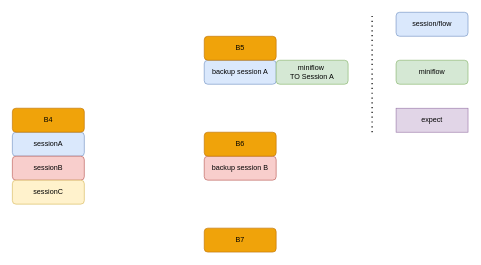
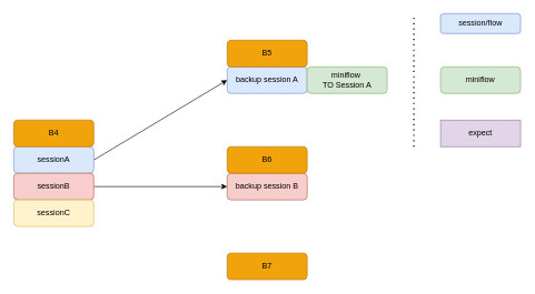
  <mxCell id="0" />
  <mxCell id="1" parent="0" />
+ <mxCell id="2" style="rounded=0;orthogonalLoop=1;jettySize=auto;html=1;exitX=1;exitY=0.5;exitDx=0;exitDy=0;entryX=0;entryY=0.5;entryDx=0;entryDy=0;" parent="1" source="3" target="5" edge="1"><mxGeometry relative="1" as="geometry" /></mxCell>
  <mxCell id="3" value="sessionA" style="rounded=1;whiteSpace=wrap;html=1;fillColor=#dae8fc;strokeColor=#6c8ebf;" parent="1" vertex="1"><mxGeometry x="20" y="220" width="120" height="40" as="geometry" /></mxCell>
  <mxCell id="4" value="B4" style="rounded=1;whiteSpace=wrap;html=1;fillColor=#f0a30a;fontColor=#000000;strokeColor=#BD7000;" parent="1" vertex="1"><mxGeometry x="20" y="180" width="120" height="40" as="geometry" /></mxCell>
  <mxCell id="5" value="backup session A" style="rounded=1;whiteSpace=wrap;html=1;fillColor=#dae8fc;strokeColor=#6c8ebf;" parent="1" vertex="1"><mxGeometry x="340" y="100" width="120" height="40" as="geometry" /></mxCell>
  <mxCell id="6" value="B5" style="rounded=1;whiteSpace=wrap;html=1;fillColor=#f0a30a;fontColor=#000000;strokeColor=#BD7000;" parent="1" vertex="1"><mxGeometry x="340" y="60" width="120" height="40" as="geometry" /></mxCell>
  <mxCell id="7" value="backup session B" style="rounded=1;whiteSpace=wrap;html=1;fillColor=#f8cecc;strokeColor=#b85450;" parent="1" vertex="1"><mxGeometry x="340" y="260" width="120" height="40" as="geometry" /></mxCell>
  <mxCell id="8" value="B6" style="rounded=1;whiteSpace=wrap;html=1;fillColor=#f0a30a;fontColor=#000000;strokeColor=#BD7000;" parent="1" vertex="1"><mxGeometry x="340" y="220" width="120" height="40" as="geometry" /></mxCell>
  <mxCell id="9" value="B7" style="rounded=1;whiteSpace=wrap;html=1;fillColor=#f0a30a;fontColor=#000000;strokeColor=#BD7000;" parent="1" vertex="1"><mxGeometry x="340" y="380" width="120" height="40" as="geometry" /></mxCell>
+ <mxCell id="10" style="edgeStyle=none;rounded=0;orthogonalLoop=1;jettySize=auto;html=1;exitX=1;exitY=0.5;exitDx=0;exitDy=0;entryX=0;entryY=0.5;entryDx=0;entryDy=0;" parent="1" source="11" target="7" edge="1"><mxGeometry relative="1" as="geometry" /></mxCell>
  <mxCell id="11" value="sessionB" style="rounded=1;whiteSpace=wrap;html=1;fillColor=#f8cecc;strokeColor=#b85450;" parent="1" vertex="1"><mxGeometry x="20" y="260" width="120" height="40" as="geometry" /></mxCell>
  <mxCell id="12" value="sessionC" style="rounded=1;whiteSpace=wrap;html=1;fillColor=#fff2cc;strokeColor=#d6b656;" parent="1" vertex="1"><mxGeometry x="20" y="300" width="120" height="40" as="geometry" /></mxCell>
  <mxCell id="13" value="miniflow&amp;nbsp;&lt;br&gt;TO Session A" style="rounded=1;whiteSpace=wrap;html=1;fillColor=#d5e8d4;strokeColor=#82b366;" parent="1" vertex="1"><mxGeometry x="460" y="100" width="120" height="40" as="geometry" /></mxCell>
- <mxCell id="14" value="session/flow" style="rounded=1;whiteSpace=wrap;html=1;fillColor=#dae8fc;strokeColor=#6c8ebf;" parent="1" vertex="1"><mxGeometry x="660" y="20" width="120" height="40" as="geometry" /></mxCell>
+ <mxCell id="14" value="session/flow" style="rounded=1;whiteSpace=wrap;html=1;fillColor=#dae8fc;strokeColor=#6c8ebf;" parent="1" vertex="1"><mxGeometry x="660" y="20" width="120" height="30" as="geometry" /></mxCell>
  <mxCell id="15" value="miniflow" style="rounded=1;whiteSpace=wrap;html=1;fillColor=#d5e8d4;strokeColor=#82b366;" parent="1" vertex="1"><mxGeometry x="660" y="100" width="120" height="40" as="geometry" /></mxCell>
  <mxCell id="16" value="expect" style="whiteSpace=wrap;html=1;fillColor=#e1d5e7;strokeColor=#9673a6;rounded=0;" parent="1" vertex="1"><mxGeometry x="660" y="180" width="120" height="40" as="geometry" /></mxCell>
  <mxCell id="17" value="" style="endArrow=none;dashed=1;html=1;dashPattern=1 3;strokeWidth=2;rounded=0;" parent="1" edge="1"><mxGeometry width="50" height="50" relative="1" as="geometry"><mxPoint x="620" y="220" as="sourcePoint" /><mxPoint x="620" y="20" as="targetPoint" /></mxGeometry></mxCell>
